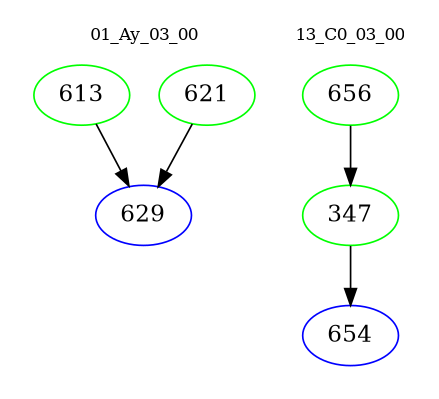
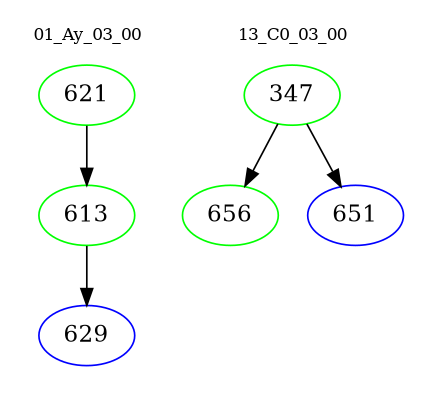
  digraph {
    node [color=green]
    edge [color=black]
    n1 [label=621]
    n2 [label=613]
    n3 [color=blue label=629]
    n4 [label=656]
    n5 [label=347]
-   n6 [color=blue label=654]
+   n6 [color=blue label=651]
    subgraph cluster_1 {
      color=white
      fontsize=10
      label="01_Ay_03_00"
      n1
      n2
      n3
    }
    subgraph cluster_2 {
      color=white
      fontsize=10
      label="13_C0_03_00"
      n4
      n5
      n6
    }
-   n1 -> n3
+   n1 -> n2
    n2 -> n3
-   n4 -> n5
+   n5 -> n4
    n5 -> n6
  }
